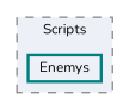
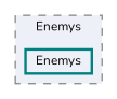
  digraph {
    compound=true
    fontname=Nunito
    n1 [color=teal fillcolor="#edf0f7" fontname=Nunito fontsize=10 height=0.2 label=Enemys shape=box style="filled,bold" width=0.4]
    subgraph cluster_1 {
      bgcolor="#edf0f7"
      fontsize=10
-     label=Scripts
+     label=Enemys
      pencolor=grey50
      style="filled,dashed"
      n1
    }
  }
